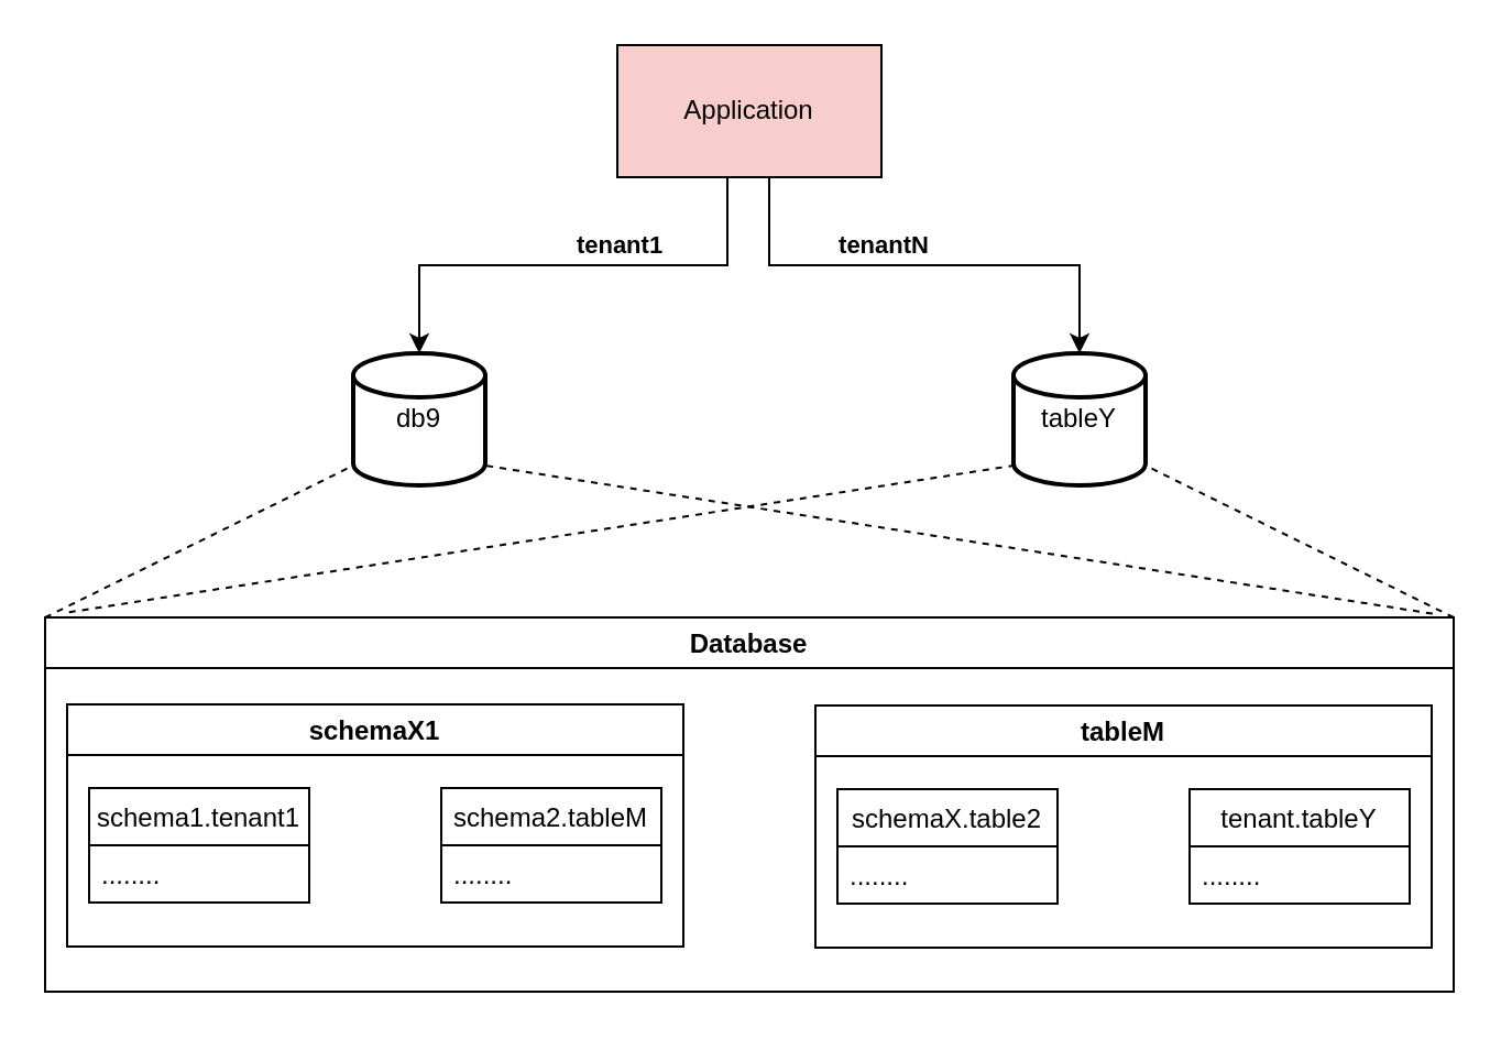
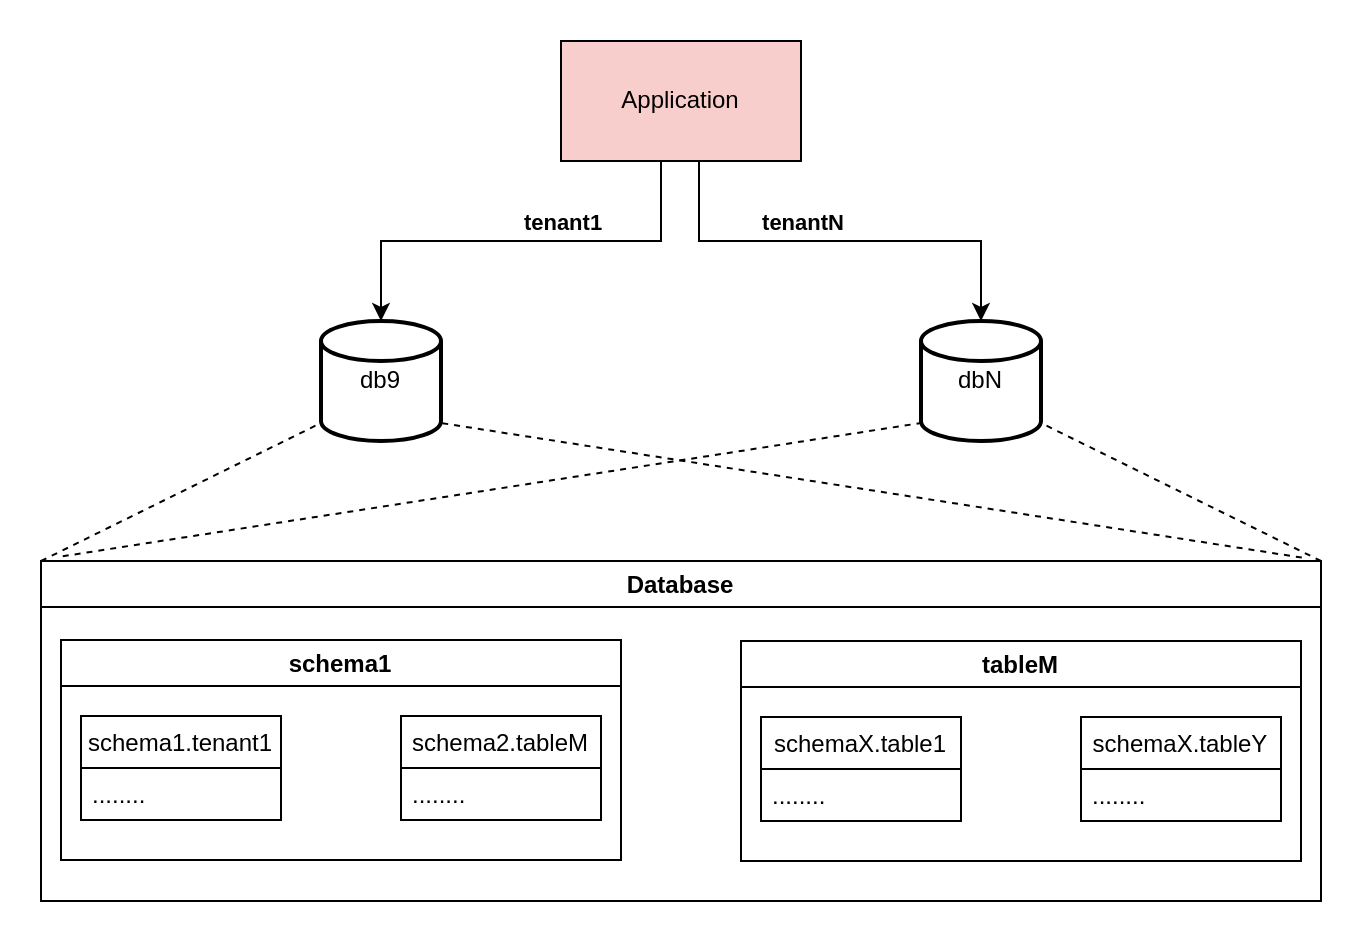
  <mxCell id="0" />
  <mxCell id="1" parent="0" />
  <mxCell id="2" style="edgeStyle=orthogonalEdgeStyle;rounded=0;orthogonalLoop=1;jettySize=auto;html=1;sketch=0;shadow=0;" parent="1" edge="1"><mxGeometry relative="1" as="geometry"><mxPoint x="349" y="80" as="sourcePoint" /><mxPoint x="490" y="160" as="targetPoint" /><Array as="points"><mxPoint x="349" y="120" /><mxPoint x="490" y="120" /></Array></mxGeometry></mxCell>
  <mxCell id="3" value="tenantN" style="edgeLabel;html=1;align=center;verticalAlign=middle;resizable=0;points=[];fontStyle=1" parent="2" vertex="1" connectable="0"><mxGeometry x="0.086" y="-1" relative="1" as="geometry"><mxPoint x="-29" y="-11" as="offset" /></mxGeometry></mxCell>
  <mxCell id="4" style="edgeStyle=orthogonalEdgeStyle;rounded=0;orthogonalLoop=1;jettySize=auto;html=1;entryX=0.5;entryY=0;entryDx=0;entryDy=0;" parent="1" source="9" edge="1"><mxGeometry relative="1" as="geometry"><mxPoint x="330" y="90" as="sourcePoint" /><mxPoint x="190" y="160" as="targetPoint" /><Array as="points"><mxPoint x="330" y="120" /><mxPoint x="190" y="120" /></Array></mxGeometry></mxCell>
  <mxCell id="5" value="&lt;div&gt;tenant1&lt;/div&gt;" style="edgeLabel;html=1;align=center;verticalAlign=middle;resizable=0;points=[];fontStyle=1" parent="4" vertex="1" connectable="0"><mxGeometry x="-0.173" y="2" relative="1" as="geometry"><mxPoint x="1" y="-12" as="offset" /></mxGeometry></mxCell>
  <mxCell id="6" value="" style="shape=image;html=1;verticalAlign=top;verticalLabelPosition=bottom;labelBackgroundColor=#ffffff;imageAspect=0;aspect=fixed;image=https://cdn4.iconfinder.com/data/icons/essential-app-1/16/dot-more-menu-hide-128.png" parent="1" vertex="1"><mxGeometry x="240" y="170.5" width="39" height="39" as="geometry" /></mxCell>
  <mxCell id="7" value="" style="shape=image;html=1;verticalAlign=top;verticalLabelPosition=bottom;labelBackgroundColor=#ffffff;imageAspect=0;aspect=fixed;image=https://cdn4.iconfinder.com/data/icons/essential-app-1/16/dot-more-menu-hide-128.png" parent="1" vertex="1"><mxGeometry x="320" y="170.5" width="39" height="39" as="geometry" /></mxCell>
  <mxCell id="8" value="" style="shape=image;html=1;verticalAlign=top;verticalLabelPosition=bottom;labelBackgroundColor=#ffffff;imageAspect=0;aspect=fixed;image=https://cdn4.iconfinder.com/data/icons/essential-app-1/16/dot-more-menu-hide-128.png" parent="1" vertex="1"><mxGeometry x="400" y="170.5" width="39" height="39" as="geometry" /></mxCell>
  <mxCell id="9" value="&lt;div&gt;Application&lt;/div&gt;" style="rounded=0;whiteSpace=wrap;html=1;fillColor=#f8cecc;" parent="1" vertex="1"><mxGeometry x="280" y="20" width="120" height="60" as="geometry" /></mxCell>
  <mxCell id="10" value="db9" style="strokeWidth=2;html=1;shape=mxgraph.flowchart.database;whiteSpace=wrap;" parent="1" vertex="1"><mxGeometry x="160" y="160" width="60" height="60" as="geometry" /></mxCell>
- <mxCell id="11" value="tableY" style="strokeWidth=2;html=1;shape=mxgraph.flowchart.database;whiteSpace=wrap;" parent="1" vertex="1"><mxGeometry x="460" y="160" width="60" height="60" as="geometry" /></mxCell>
+ <mxCell id="11" value="dbN" style="strokeWidth=2;html=1;shape=mxgraph.flowchart.database;whiteSpace=wrap;" parent="1" vertex="1"><mxGeometry x="460" y="160" width="60" height="60" as="geometry" /></mxCell>
  <mxCell id="12" value="Database" style="swimlane;" parent="1" vertex="1"><mxGeometry x="20" y="280" width="640" height="170" as="geometry" /></mxCell>
- <mxCell id="13" value="schemaX1" style="swimlane;" parent="12" vertex="1"><mxGeometry x="10" y="39.5" width="280" height="110" as="geometry" /></mxCell>
+ <mxCell id="13" value="schema1" style="swimlane;" parent="12" vertex="1"><mxGeometry x="10" y="39.5" width="280" height="110" as="geometry" /></mxCell>
  <mxCell id="14" value="schema1.tenant1" style="swimlane;fontStyle=0;childLayout=stackLayout;horizontal=1;startSize=26;fillColor=none;horizontalStack=0;resizeParent=1;resizeParentMax=0;resizeLast=0;collapsible=1;marginBottom=0;" parent="13" vertex="1"><mxGeometry x="10" y="38" width="100" height="52" as="geometry" /></mxCell>
  <mxCell id="15" value="........" style="text;strokeColor=none;fillColor=none;align=left;verticalAlign=top;spacingLeft=4;spacingRight=4;overflow=hidden;rotatable=0;points=[[0,0.5],[1,0.5]];portConstraint=eastwest;" parent="14" vertex="1"><mxGeometry y="26" width="100" height="26" as="geometry" /></mxCell>
  <mxCell id="16" value="schema2.tableM" style="swimlane;fontStyle=0;childLayout=stackLayout;horizontal=1;startSize=26;fillColor=none;horizontalStack=0;resizeParent=1;resizeParentMax=0;resizeLast=0;collapsible=1;marginBottom=0;" parent="13" vertex="1"><mxGeometry x="170" y="38" width="100" height="52" as="geometry" /></mxCell>
  <mxCell id="17" value="........" style="text;strokeColor=none;fillColor=none;align=left;verticalAlign=top;spacingLeft=4;spacingRight=4;overflow=hidden;rotatable=0;points=[[0,0.5],[1,0.5]];portConstraint=eastwest;" parent="16" vertex="1"><mxGeometry y="26" width="100" height="26" as="geometry" /></mxCell>
  <mxCell id="18" value="" style="shape=image;html=1;verticalAlign=top;verticalLabelPosition=bottom;labelBackgroundColor=#ffffff;imageAspect=0;aspect=fixed;image=https://cdn1.iconfinder.com/data/icons/jumpicon-basic-ui-glyph-1/32/-_Dot-More-Option-Menu-128.png" parent="13" vertex="1"><mxGeometry x="120" y="44" width="40" height="40" as="geometry" /></mxCell>
  <mxCell id="19" value="" style="shape=image;html=1;verticalAlign=top;verticalLabelPosition=bottom;labelBackgroundColor=#ffffff;imageAspect=0;aspect=fixed;image=https://cdn4.iconfinder.com/data/icons/essential-app-1/16/dot-more-menu-hide-128.png" parent="12" vertex="1"><mxGeometry x="300" y="75" width="39" height="39" as="geometry" /></mxCell>
  <mxCell id="20" value="tableM" style="swimlane;" parent="12" vertex="1"><mxGeometry x="350" y="40" width="280" height="110" as="geometry" /></mxCell>
- <mxCell id="21" value="schemaX.table2" style="swimlane;fontStyle=0;childLayout=stackLayout;horizontal=1;startSize=26;fillColor=none;horizontalStack=0;resizeParent=1;resizeParentMax=0;resizeLast=0;collapsible=1;marginBottom=0;" parent="20" vertex="1"><mxGeometry x="10" y="38" width="100" height="52" as="geometry" /></mxCell>
+ <mxCell id="21" value="schemaX.table1" style="swimlane;fontStyle=0;childLayout=stackLayout;horizontal=1;startSize=26;fillColor=none;horizontalStack=0;resizeParent=1;resizeParentMax=0;resizeLast=0;collapsible=1;marginBottom=0;" parent="20" vertex="1"><mxGeometry x="10" y="38" width="100" height="52" as="geometry" /></mxCell>
  <mxCell id="22" value="........" style="text;strokeColor=none;fillColor=none;align=left;verticalAlign=top;spacingLeft=4;spacingRight=4;overflow=hidden;rotatable=0;points=[[0,0.5],[1,0.5]];portConstraint=eastwest;" parent="21" vertex="1"><mxGeometry y="26" width="100" height="26" as="geometry" /></mxCell>
- <mxCell id="23" value="tenant.tableY" style="swimlane;fontStyle=0;childLayout=stackLayout;horizontal=1;startSize=26;fillColor=none;horizontalStack=0;resizeParent=1;resizeParentMax=0;resizeLast=0;collapsible=1;marginBottom=0;" parent="20" vertex="1"><mxGeometry x="170" y="38" width="100" height="52" as="geometry" /></mxCell>
+ <mxCell id="23" value="schemaX.tableY" style="swimlane;fontStyle=0;childLayout=stackLayout;horizontal=1;startSize=26;fillColor=none;horizontalStack=0;resizeParent=1;resizeParentMax=0;resizeLast=0;collapsible=1;marginBottom=0;" parent="20" vertex="1"><mxGeometry x="170" y="38" width="100" height="52" as="geometry" /></mxCell>
  <mxCell id="24" value="........" style="text;strokeColor=none;fillColor=none;align=left;verticalAlign=top;spacingLeft=4;spacingRight=4;overflow=hidden;rotatable=0;points=[[0,0.5],[1,0.5]];portConstraint=eastwest;" parent="23" vertex="1"><mxGeometry y="26" width="100" height="26" as="geometry" /></mxCell>
  <mxCell id="25" value="" style="shape=image;html=1;verticalAlign=top;verticalLabelPosition=bottom;labelBackgroundColor=#ffffff;imageAspect=0;aspect=fixed;image=https://cdn1.iconfinder.com/data/icons/jumpicon-basic-ui-glyph-1/32/-_Dot-More-Option-Menu-128.png" parent="20" vertex="1"><mxGeometry x="120" y="38" width="40" height="40" as="geometry" /></mxCell>
  <mxCell id="26" value="" style="endArrow=none;dashed=1;html=1;exitX=0;exitY=0;exitDx=0;exitDy=0;entryX=0;entryY=0.85;entryDx=0;entryDy=0;entryPerimeter=0;" parent="1" source="12" target="10" edge="1"><mxGeometry width="50" height="50" relative="1" as="geometry"><mxPoint x="330" y="410" as="sourcePoint" /><mxPoint x="380" y="360" as="targetPoint" /></mxGeometry></mxCell>
  <mxCell id="27" value="" style="endArrow=none;dashed=1;html=1;entryX=1;entryY=0.85;entryDx=0;entryDy=0;entryPerimeter=0;exitX=0.985;exitY=-0.01;exitDx=0;exitDy=0;exitPerimeter=0;" parent="1" source="12" target="10" edge="1"><mxGeometry width="50" height="50" relative="1" as="geometry"><mxPoint x="330" y="410" as="sourcePoint" /><mxPoint x="380" y="360" as="targetPoint" /></mxGeometry></mxCell>
  <mxCell id="28" value="" style="endArrow=none;dashed=1;html=1;entryX=0;entryY=0.85;entryDx=0;entryDy=0;entryPerimeter=0;exitX=0.017;exitY=-0.014;exitDx=0;exitDy=0;exitPerimeter=0;" parent="1" source="12" target="11" edge="1"><mxGeometry width="50" height="50" relative="1" as="geometry"><mxPoint x="60" y="270" as="sourcePoint" /><mxPoint x="380" y="320" as="targetPoint" /></mxGeometry></mxCell>
  <mxCell id="29" value="" style="endArrow=none;dashed=1;html=1;entryX=1;entryY=0.85;entryDx=0;entryDy=0;entryPerimeter=0;exitX=1;exitY=0;exitDx=0;exitDy=0;" parent="1" source="12" target="11" edge="1"><mxGeometry width="50" height="50" relative="1" as="geometry"><mxPoint x="330" y="370" as="sourcePoint" /><mxPoint x="380" y="320" as="targetPoint" /></mxGeometry></mxCell>
